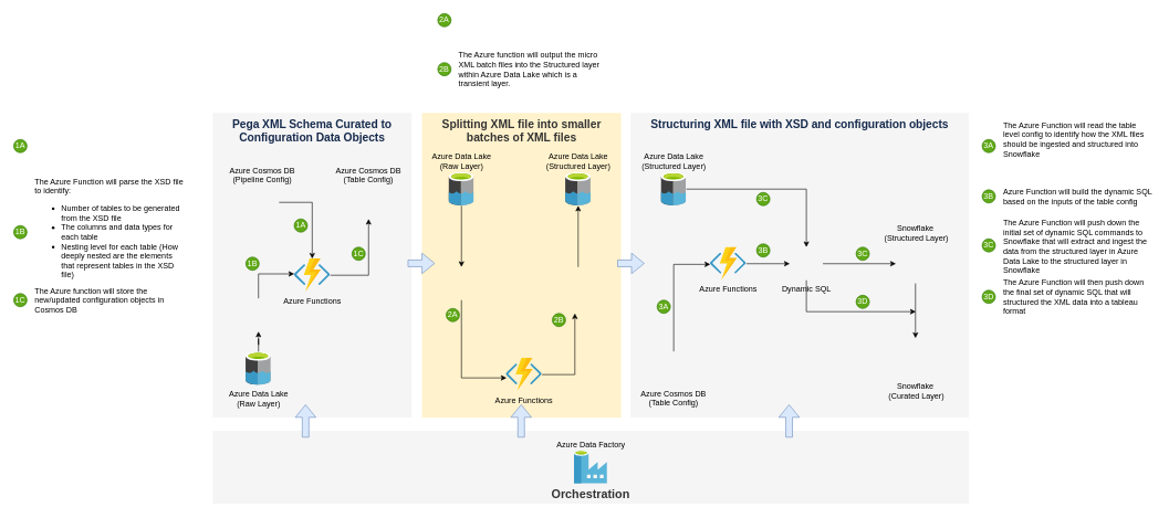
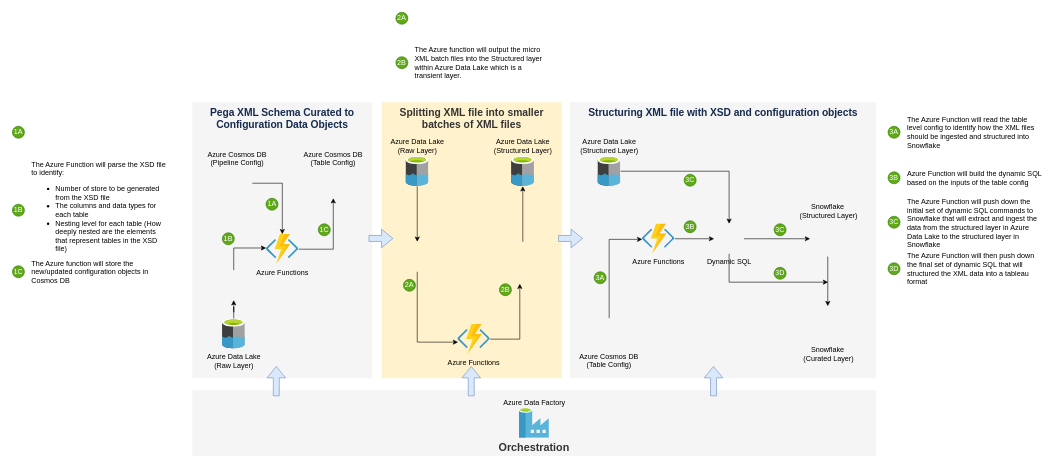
  <mxCell id="0" />
  <mxCell id="1" parent="0" />
  <mxCell id="2" value="&lt;span style=&quot;color: rgb(23 , 43 , 77) ; font-family: , &amp;quot;blinkmacsystemfont&amp;quot; , &amp;quot;segoe ui&amp;quot; , &amp;quot;roboto&amp;quot; , &amp;quot;noto sans&amp;quot; , &amp;quot;ubuntu&amp;quot; , &amp;quot;droid sans&amp;quot; , &amp;quot;helvetica neue&amp;quot; , sans-serif ; font-size: 1.43em ; letter-spacing: -0.008em&quot;&gt;Structuring XML file with XSD and configuration objects&lt;/span&gt;" style="rounded=0;whiteSpace=wrap;html=1;fillColor=#f5f5f5;fontColor=#333333;strokeColor=none;verticalAlign=top;fontStyle=1" parent="1" vertex="1"><mxGeometry x="950" y="170" width="510" height="460" as="geometry" /></mxCell>
  <mxCell id="3" value="&lt;b style=&quot;font-size: 17.16px;&quot;&gt;Splitting XML file into smaller batches of XML files&lt;/b&gt;" style="rounded=0;whiteSpace=wrap;html=1;fillColor=#fff2cc;fontColor=#333333;strokeColor=none;align=center;verticalAlign=top;labelPosition=center;verticalLabelPosition=middle;fontSize=17.16;" parent="1" vertex="1"><mxGeometry x="635.53" y="170" width="300" height="460" as="geometry" /></mxCell>
  <mxCell id="4" value="&lt;span style=&quot;color: rgb(23 , 43 , 77) ; letter-spacing: -0.008em&quot;&gt;&lt;b&gt;&lt;font style=&quot;font-size: 17.16px&quot;&gt;Pega XML Schema Curated to Configuration Data Objects&lt;/font&gt;&lt;/b&gt;&lt;/span&gt;" style="rounded=0;whiteSpace=wrap;html=1;fillColor=#f5f5f5;fontColor=#333333;strokeColor=none;verticalAlign=top;" parent="1" vertex="1"><mxGeometry x="320" y="170" width="300" height="460" as="geometry" /></mxCell>
  <mxCell id="5" value="&lt;b&gt;&lt;font style=&quot;font-size: 18px&quot;&gt;Orchestration&lt;/font&gt;&lt;/b&gt;" style="rounded=0;whiteSpace=wrap;html=1;fillColor=#f5f5f5;fontColor=#333333;strokeColor=none;verticalAlign=bottom;" parent="1" vertex="1"><mxGeometry x="320" y="650" width="1140" height="110" as="geometry" /></mxCell>
  <mxCell id="6" style="edgeStyle=orthogonalEdgeStyle;rounded=0;orthogonalLoop=1;jettySize=auto;html=1;" parent="1" source="7" target="38" edge="1"><mxGeometry relative="1" as="geometry" /></mxCell>
  <mxCell id="7" value="" style="shape=image;html=1;verticalAlign=top;verticalLabelPosition=bottom;labelBackgroundColor=#ffffff;imageAspect=0;aspect=fixed;image=https://cdn1.iconfinder.com/data/icons/hawcons/32/699182-icon-102-document-file-xml-128.png;strokeColor=#FFFFFF;fillColor=#08CEFF;" parent="1" vertex="1"><mxGeometry x="846" y="402.6" width="50" height="50" as="geometry" /></mxCell>
  <mxCell id="8" value="Azure Data Factory" style="aspect=fixed;html=1;points=[];align=center;image;fontSize=12;image=img/lib/mscae/Data_Factory.svg;labelBackgroundColor=none;labelPosition=center;verticalLabelPosition=top;verticalAlign=bottom;" parent="1" vertex="1"><mxGeometry x="865" y="680" width="50" height="50" as="geometry" /></mxCell>
  <mxCell id="9" style="edgeStyle=orthogonalEdgeStyle;rounded=0;orthogonalLoop=1;jettySize=auto;html=1;" parent="1" source="43" target="35" edge="1"><mxGeometry relative="1" as="geometry" /></mxCell>
  <mxCell id="10" style="edgeStyle=orthogonalEdgeStyle;rounded=0;orthogonalLoop=1;jettySize=auto;html=1;" parent="1" source="12" target="26" edge="1"><mxGeometry relative="1" as="geometry" /></mxCell>
  <mxCell id="11" style="edgeStyle=orthogonalEdgeStyle;rounded=0;orthogonalLoop=1;jettySize=auto;html=1;" parent="1" source="12" edge="1"><mxGeometry relative="1" as="geometry"><mxPoint x="1380" y="470" as="targetPoint" /><Array as="points"><mxPoint x="1215" y="470" /></Array></mxGeometry></mxCell>
  <mxCell id="12" value="Dynamic SQL" style="shape=image;html=1;verticalAlign=top;verticalLabelPosition=bottom;labelBackgroundColor=none;imageAspect=0;aspect=fixed;image=https://cdn1.iconfinder.com/data/icons/hawcons/32/700048-icon-89-document-file-sql-128.png;labelPosition=center;align=center;" parent="1" vertex="1"><mxGeometry x="1190" y="372.6" width="50" height="50" as="geometry" /></mxCell>
  <mxCell id="13" value="" style="shape=image;html=1;verticalAlign=top;verticalLabelPosition=bottom;labelBackgroundColor=#ffffff;imageAspect=0;aspect=fixed;image=https://cdn1.iconfinder.com/data/icons/hawcons/32/699182-icon-102-document-file-xml-128.png;strokeColor=#FFFFFF;fillColor=#08CEFF;" parent="1" vertex="1"><mxGeometry x="826" y="392.6" width="50" height="50" as="geometry" /></mxCell>
  <mxCell id="14" value="" style="shape=image;html=1;verticalAlign=top;verticalLabelPosition=bottom;labelBackgroundColor=#ffffff;imageAspect=0;aspect=fixed;image=https://cdn1.iconfinder.com/data/icons/hawcons/32/699182-icon-102-document-file-xml-128.png;strokeColor=#FFFFFF;fillColor=#08CEFF;" parent="1" vertex="1"><mxGeometry x="866" y="422.6" width="50" height="50" as="geometry" /></mxCell>
  <mxCell id="15" style="edgeStyle=orthogonalEdgeStyle;rounded=0;orthogonalLoop=1;jettySize=auto;html=1;" parent="1" source="16" target="43" edge="1"><mxGeometry relative="1" as="geometry" /></mxCell>
  <mxCell id="16" value="Azure Cosmos DB &#10;(Pipeline Config)" style="shape=image;verticalLabelPosition=top;labelBackgroundColor=none;verticalAlign=bottom;aspect=fixed;imageAspect=0;image=https://www.bobpusateri.com/wp-content/uploads/2018/09/CosmosDB-400.png;labelPosition=center;align=center;" parent="1" vertex="1"><mxGeometry x="370" y="280" width="50" height="50" as="geometry" /></mxCell>
  <mxCell id="17" value="2A" style="ellipse;whiteSpace=wrap;html=1;aspect=fixed;fillColor=#60a917;strokeColor=#2D7600;fontColor=#ffffff;" parent="1" vertex="1"><mxGeometry x="659.35" y="20" width="20" height="20" as="geometry" /></mxCell>
  <mxCell id="18" value="2B" style="ellipse;whiteSpace=wrap;html=1;aspect=fixed;fillColor=#60a917;strokeColor=#2D7600;fontColor=#ffffff;" parent="1" vertex="1"><mxGeometry x="659.36" y="94" width="20" height="20" as="geometry" /></mxCell>
  <mxCell id="19" value="The Azure function will output the micro XML batch files into the Structured layer within Azure Data Lake which is a transient layer." style="text;html=1;strokeColor=none;fillColor=none;align=left;verticalAlign=middle;whiteSpace=wrap;rounded=0;" parent="1" vertex="1"><mxGeometry x="689.36" y="74" width="230" height="60" as="geometry" /></mxCell>
  <mxCell id="20" value="3A" style="ellipse;whiteSpace=wrap;html=1;aspect=fixed;fillColor=#60a917;strokeColor=#2D7600;fontColor=#ffffff;" parent="1" vertex="1"><mxGeometry x="1480" y="210" width="20" height="20" as="geometry" /></mxCell>
- <mxCell id="21" value="The Azure Function will read the table level config to identify how the XML files should be ingested and structured into Snowflake" style="text;html=1;strokeColor=none;fillColor=none;align=left;verticalAlign=middle;whiteSpace=wrap;rounded=0;" parent="1" vertex="1"><mxGeometry x="1510" y="180" width="230" height="60" as="geometry" /></mxCell>
+ <mxCell id="21" value="The Azure Function will read the table level config to identify how the XML files should be ingested and structured into Snowflake" style="text;html=1;strokeColor=none;fillColor=none;align=left;verticalAlign=middle;whiteSpace=wrap;rounded=0;" parent="1" vertex="1"><mxGeometry x="1510" y="190" width="230" height="60" as="geometry" /></mxCell>
  <mxCell id="22" value="3B" style="ellipse;whiteSpace=wrap;html=1;aspect=fixed;fillColor=#60a917;strokeColor=#2D7600;fontColor=#ffffff;" parent="1" vertex="1"><mxGeometry x="1480" y="286" width="20" height="20" as="geometry" /></mxCell>
  <mxCell id="23" value="Azure Function will build the dynamic SQL based on the inputs of the table config" style="text;html=1;strokeColor=none;fillColor=none;align=left;verticalAlign=middle;whiteSpace=wrap;rounded=0;" parent="1" vertex="1"><mxGeometry x="1510" y="266" width="230" height="60" as="geometry" /></mxCell>
  <mxCell id="24" value="Snowflake&#10; (Curated Layer)" style="shape=image;verticalLabelPosition=bottom;labelBackgroundColor=none;verticalAlign=top;aspect=fixed;imageAspect=0;image=https://globalcorporateventuring.com/content/uploads/2018/08/Snowflake_Computing_blue_icon.png;labelPosition=center;align=center;" parent="1" vertex="1"><mxGeometry x="1350" y="510" width="59" height="59.41" as="geometry" /></mxCell>
  <mxCell id="25" style="edgeStyle=orthogonalEdgeStyle;rounded=0;orthogonalLoop=1;jettySize=auto;html=1;" parent="1" source="26" target="24" edge="1"><mxGeometry relative="1" as="geometry" /></mxCell>
  <mxCell id="26" value="Snowflake&#10; (Structured Layer)" style="shape=image;verticalLabelPosition=top;labelBackgroundColor=none;verticalAlign=bottom;aspect=fixed;imageAspect=0;image=https://globalcorporateventuring.com/content/uploads/2018/08/Snowflake_Computing_blue_icon.png;labelPosition=center;align=center;" parent="1" vertex="1"><mxGeometry x="1350" y="367.89" width="59" height="59.41" as="geometry" /></mxCell>
  <mxCell id="27" style="edgeStyle=orthogonalEdgeStyle;rounded=0;orthogonalLoop=1;jettySize=auto;html=1;entryX=0.003;entryY=0.52;entryDx=0;entryDy=0;entryPerimeter=0;" parent="1" source="28" target="41" edge="1"><mxGeometry relative="1" as="geometry"><Array as="points"><mxPoint x="1015" y="556" /></Array></mxGeometry></mxCell>
  <mxCell id="28" value="Azure Cosmos DB &#10;(Table Config)" style="shape=image;verticalLabelPosition=bottom;labelBackgroundColor=none;verticalAlign=top;aspect=fixed;imageAspect=0;image=https://www.bobpusateri.com/wp-content/uploads/2018/09/CosmosDB-400.png;labelPosition=center;align=center;" parent="1" vertex="1"><mxGeometry x="990" y="530" width="50" height="50" as="geometry" /></mxCell>
  <mxCell id="29" style="edgeStyle=orthogonalEdgeStyle;rounded=0;orthogonalLoop=1;jettySize=auto;html=1;entryX=0;entryY=1;entryDx=0;entryDy=0;" parent="1" source="42" target="14" edge="1"><mxGeometry relative="1" as="geometry" /></mxCell>
  <mxCell id="30" style="edgeStyle=orthogonalEdgeStyle;rounded=0;orthogonalLoop=1;jettySize=auto;html=1;entryX=0.015;entryY=0.6;entryDx=0;entryDy=0;entryPerimeter=0;" parent="1" source="31" target="42" edge="1"><mxGeometry relative="1" as="geometry"><Array as="points"><mxPoint x="695" y="570" /></Array></mxGeometry></mxCell>
  <mxCell id="31" value="" style="shape=image;html=1;verticalAlign=top;verticalLabelPosition=bottom;labelBackgroundColor=#ffffff;imageAspect=0;aspect=fixed;image=https://cdn1.iconfinder.com/data/icons/hawcons/32/699182-icon-102-document-file-xml-128.png;strokeColor=#FFFFFF;fillColor=#08CEFF;" parent="1" vertex="1"><mxGeometry x="670" y="402.6" width="50" height="50" as="geometry" /></mxCell>
  <mxCell id="32" style="edgeStyle=orthogonalEdgeStyle;rounded=0;orthogonalLoop=1;jettySize=auto;html=1;" parent="1" source="41" target="12" edge="1"><mxGeometry relative="1" as="geometry" /></mxCell>
  <mxCell id="33" style="edgeStyle=orthogonalEdgeStyle;rounded=0;orthogonalLoop=1;jettySize=auto;html=1;" parent="1" source="34" target="50" edge="1"><mxGeometry relative="1" as="geometry" /></mxCell>
  <mxCell id="34" value="Azure Data Lake&lt;br&gt;(Raw Layer)" style="aspect=fixed;html=1;points=[];align=center;image;fontSize=12;image=img/lib/mscae/Data_Lake.svg;strokeColor=#FFFFFF;fillColor=#08CEFF;labelBackgroundColor=none;" parent="1" vertex="1"><mxGeometry x="370" y="531" width="38" height="50" as="geometry" /></mxCell>
  <mxCell id="35" value="Azure Cosmos DB &#10;(Table Config)" style="shape=image;verticalLabelPosition=top;labelBackgroundColor=none;verticalAlign=bottom;aspect=fixed;imageAspect=0;image=https://www.bobpusateri.com/wp-content/uploads/2018/09/CosmosDB-400.png;labelPosition=center;align=center;" parent="1" vertex="1"><mxGeometry x="530" y="280" width="50" height="50" as="geometry" /></mxCell>
  <mxCell id="36" style="edgeStyle=orthogonalEdgeStyle;rounded=0;orthogonalLoop=1;jettySize=auto;html=1;" parent="1" source="37" target="31" edge="1"><mxGeometry relative="1" as="geometry" /></mxCell>
  <mxCell id="37" value="Azure Data Lake&lt;br&gt;(Raw Layer)" style="aspect=fixed;html=1;points=[];align=center;image;fontSize=12;image=img/lib/mscae/Data_Lake.svg;strokeColor=#FFFFFF;fillColor=#08CEFF;labelBackgroundColor=none;labelPosition=center;verticalLabelPosition=top;verticalAlign=bottom;" parent="1" vertex="1"><mxGeometry x="676" y="260" width="38" height="50" as="geometry" /></mxCell>
  <mxCell id="38" value="Azure Data Lake&lt;br&gt;(Structured Layer)" style="aspect=fixed;html=1;points=[];align=center;image;fontSize=12;image=img/lib/mscae/Data_Lake.svg;strokeColor=#FFFFFF;fillColor=#08CEFF;labelBackgroundColor=none;labelPosition=center;verticalLabelPosition=top;verticalAlign=bottom;" parent="1" vertex="1"><mxGeometry x="852" y="260" width="38" height="50" as="geometry" /></mxCell>
  <mxCell id="39" style="edgeStyle=orthogonalEdgeStyle;rounded=0;orthogonalLoop=1;jettySize=auto;html=1;entryX=0.5;entryY=0;entryDx=0;entryDy=0;" edge="1" parent="1" source="40" target="12"><mxGeometry relative="1" as="geometry" /></mxCell>
  <mxCell id="40" value="Azure Data Lake&lt;br&gt;(Structured Layer)" style="aspect=fixed;html=1;points=[];align=center;image;fontSize=12;image=img/lib/mscae/Data_Lake.svg;strokeColor=#FFFFFF;fillColor=#08CEFF;labelBackgroundColor=none;labelPosition=center;verticalLabelPosition=top;verticalAlign=bottom;" parent="1" vertex="1"><mxGeometry x="996" y="260" width="38" height="50" as="geometry" /></mxCell>
  <mxCell id="41" value="Azure Functions" style="aspect=fixed;html=1;points=[];align=center;image;fontSize=12;image=img/lib/mscae/Functions.svg;labelBackgroundColor=none;" parent="1" vertex="1"><mxGeometry x="1070" y="372.6" width="54.35" height="50" as="geometry" /></mxCell>
  <mxCell id="42" value="Azure Functions" style="aspect=fixed;html=1;points=[];align=center;image;fontSize=12;image=img/lib/mscae/Functions.svg;labelBackgroundColor=none;" parent="1" vertex="1"><mxGeometry x="762.18" width="54.35" height="50" as="geometry" y="540" /></mxCell>
  <mxCell id="43" value="Azure Functions" style="aspect=fixed;html=1;points=[];align=center;image;fontSize=12;image=img/lib/mscae/Functions.svg;labelBackgroundColor=none;" parent="1" vertex="1"><mxGeometry x="442.83" y="390" width="54.35" height="50" as="geometry" /></mxCell>
  <mxCell id="44" value="" style="shape=flexArrow;endArrow=classic;html=1;fillColor=#dae8fc;strokeColor=#6c8ebf;" parent="1" edge="1"><mxGeometry width="50" height="50" relative="1" as="geometry"><mxPoint x="460" y="660" as="sourcePoint" /><mxPoint x="460" y="610" as="targetPoint" /></mxGeometry></mxCell>
  <mxCell id="45" value="" style="shape=flexArrow;endArrow=classic;html=1;fillColor=#dae8fc;strokeColor=#6c8ebf;" parent="1" edge="1"><mxGeometry width="50" height="50" relative="1" as="geometry"><mxPoint x="785.03" y="660" as="sourcePoint" /><mxPoint x="785.03" y="610" as="targetPoint" /></mxGeometry></mxCell>
  <mxCell id="46" value="" style="shape=flexArrow;endArrow=classic;html=1;fillColor=#dae8fc;strokeColor=#6c8ebf;" parent="1" edge="1"><mxGeometry width="50" height="50" relative="1" as="geometry"><mxPoint x="1189" y="660" as="sourcePoint" /><mxPoint x="1189" y="610" as="targetPoint" /></mxGeometry></mxCell>
  <mxCell id="47" value="" style="shape=flexArrow;endArrow=classic;html=1;fillColor=#dae8fc;strokeColor=#6c8ebf;" parent="1" edge="1"><mxGeometry width="50" height="50" relative="1" as="geometry"><mxPoint x="930" y="397.1" as="sourcePoint" /><mxPoint x="971" y="397.1" as="targetPoint" /></mxGeometry></mxCell>
  <mxCell id="48" value="" style="shape=flexArrow;endArrow=classic;html=1;fillColor=#dae8fc;strokeColor=#6c8ebf;" parent="1" edge="1"><mxGeometry width="50" height="50" relative="1" as="geometry"><mxPoint x="614" y="397.1" as="sourcePoint" /><mxPoint x="655" y="397.1" as="targetPoint" /></mxGeometry></mxCell>
  <mxCell id="49" style="edgeStyle=orthogonalEdgeStyle;rounded=0;orthogonalLoop=1;jettySize=auto;html=1;entryX=0.003;entryY=0.46;entryDx=0;entryDy=0;entryPerimeter=0;" parent="1" source="50" target="43" edge="1"><mxGeometry relative="1" as="geometry"><Array as="points"><mxPoint x="389" y="413" /></Array></mxGeometry></mxCell>
  <mxCell id="50" value="" style="shape=image;html=1;verticalAlign=top;verticalLabelPosition=bottom;labelBackgroundColor=#ffffff;imageAspect=0;aspect=fixed;image=https://cdn1.iconfinder.com/data/icons/hawcons/32/699182-icon-102-document-file-xml-128.png;strokeColor=#FFFFFF;fillColor=#08CEFF;" parent="1" vertex="1"><mxGeometry x="364" y="450" width="50" height="50" as="geometry" /></mxCell>
  <mxCell id="51" value="1B" style="ellipse;whiteSpace=wrap;html=1;aspect=fixed;fillColor=#60a917;strokeColor=#2D7600;fontColor=#ffffff;" parent="1" vertex="1"><mxGeometry x="370" y="387.6" width="20" height="20" as="geometry" /></mxCell>
  <mxCell id="52" value="1A" style="ellipse;whiteSpace=wrap;html=1;aspect=fixed;fillColor=#60a917;strokeColor=#2D7600;fontColor=#ffffff;" parent="1" vertex="1"><mxGeometry x="442.83" y="330" width="20" height="20" as="geometry" /></mxCell>
  <mxCell id="53" value="1C" style="ellipse;whiteSpace=wrap;html=1;aspect=fixed;fillColor=#60a917;strokeColor=#2D7600;fontColor=#ffffff;" parent="1" vertex="1"><mxGeometry x="530" y="372.6" width="20" height="20" as="geometry" /></mxCell>
  <mxCell id="54" value="2A" style="ellipse;whiteSpace=wrap;html=1;aspect=fixed;fillColor=#60a917;strokeColor=#2D7600;fontColor=#ffffff;" parent="1" vertex="1"><mxGeometry x="672" y="465.2" width="20" height="20" as="geometry" /></mxCell>
  <mxCell id="55" value="2B" style="ellipse;whiteSpace=wrap;html=1;aspect=fixed;fillColor=#60a917;strokeColor=#2D7600;fontColor=#ffffff;" parent="1" vertex="1"><mxGeometry x="832" y="472.6" width="20" height="20" as="geometry" /></mxCell>
  <mxCell id="56" value="3C" style="ellipse;whiteSpace=wrap;html=1;aspect=fixed;fillColor=#60a917;strokeColor=#2D7600;fontColor=#ffffff;" parent="1" vertex="1"><mxGeometry x="1140" y="290" width="20" height="20" as="geometry" /></mxCell>
  <mxCell id="57" value="3A" style="ellipse;whiteSpace=wrap;html=1;aspect=fixed;fillColor=#60a917;strokeColor=#2D7600;fontColor=#ffffff;" parent="1" vertex="1"><mxGeometry x="990" y="452.6" width="20" height="20" as="geometry" /></mxCell>
  <mxCell id="58" value="3B" style="ellipse;whiteSpace=wrap;html=1;aspect=fixed;fillColor=#60a917;strokeColor=#2D7600;fontColor=#ffffff;" parent="1" vertex="1"><mxGeometry x="1140" y="367.6" width="20" height="20" as="geometry" /></mxCell>
  <mxCell id="59" value="3C" style="ellipse;whiteSpace=wrap;html=1;aspect=fixed;fillColor=#60a917;strokeColor=#2D7600;fontColor=#ffffff;" parent="1" vertex="1"><mxGeometry x="1290" y="372.6" width="20" height="20" as="geometry" /></mxCell>
  <mxCell id="60" value="3D" style="ellipse;whiteSpace=wrap;html=1;aspect=fixed;fillColor=#60a917;strokeColor=#2D7600;fontColor=#ffffff;" parent="1" vertex="1"><mxGeometry x="1290" y="445.2" width="20" height="20" as="geometry" /></mxCell>
  <mxCell id="61" value="1A" style="ellipse;whiteSpace=wrap;html=1;aspect=fixed;fillColor=#60a917;strokeColor=#2D7600;fontColor=#ffffff;" parent="1" vertex="1"><mxGeometry x="20" y="210" width="20" height="20" as="geometry" /></mxCell>
  <mxCell id="62" value="1B" style="ellipse;whiteSpace=wrap;html=1;aspect=fixed;fillColor=#60a917;strokeColor=#2D7600;fontColor=#ffffff;" parent="1" vertex="1"><mxGeometry x="20" y="340" width="20" height="20" as="geometry" /></mxCell>
- <mxCell id="63" value="The Azure Function will parse the XSD file to identify:&lt;br&gt;&lt;ul&gt;&lt;li&gt;Number of tables to be generated from the XSD file&lt;/li&gt;&lt;li&gt;The columns and data types for each table&lt;/li&gt;&lt;li&gt;Nesting level for each table (How deeply nested are the elements that represent tables in the XSD file)&lt;/li&gt;&lt;/ul&gt;" style="text;html=1;strokeColor=none;fillColor=none;align=left;verticalAlign=middle;whiteSpace=wrap;rounded=0;" parent="1" vertex="1"><mxGeometry x="50" y="320" width="230" height="60" as="geometry" /></mxCell>
+ <mxCell id="63" value="The Azure Function will parse the XSD file to identify:&lt;br&gt;&lt;ul&gt;&lt;li&gt;Number of store to be generated from the XSD file&lt;/li&gt;&lt;li&gt;The columns and data types for each table&lt;/li&gt;&lt;li&gt;Nesting level for each table (How deeply nested are the elements that represent tables in the XSD file)&lt;/li&gt;&lt;/ul&gt;" style="text;html=1;strokeColor=none;fillColor=none;align=left;verticalAlign=middle;whiteSpace=wrap;rounded=0;" parent="1" vertex="1"><mxGeometry x="50" y="320" width="230" height="60" as="geometry" /></mxCell>
  <mxCell id="64" value="1C" style="ellipse;whiteSpace=wrap;html=1;aspect=fixed;fillColor=#60a917;strokeColor=#2D7600;fontColor=#ffffff;" parent="1" vertex="1"><mxGeometry x="20" y="442.6" width="20" height="20" as="geometry" /></mxCell>
  <mxCell id="65" value="The Azure function will store the new/updated configuration objects in Cosmos DB" style="text;html=1;strokeColor=none;fillColor=none;align=left;verticalAlign=middle;whiteSpace=wrap;rounded=0;" parent="1" vertex="1"><mxGeometry x="50" y="422.6" width="230" height="60" as="geometry" /></mxCell>
  <mxCell id="66" value="3C" style="ellipse;whiteSpace=wrap;html=1;aspect=fixed;fillColor=#60a917;strokeColor=#2D7600;fontColor=#ffffff;" vertex="1" parent="1"><mxGeometry x="1480" y="360" width="20" height="20" as="geometry" /></mxCell>
  <mxCell id="67" value="The Azure Function will push down the initial set of dynamic SQL commands to Snowflake that will extract and ingest the data from the structured layer in Azure Data Lake to the structured layer in Snowflake" style="text;html=1;strokeColor=none;fillColor=none;align=left;verticalAlign=middle;whiteSpace=wrap;rounded=0;" vertex="1" parent="1"><mxGeometry x="1510" y="342" width="230" height="60" as="geometry" /></mxCell>
  <mxCell id="68" value="3D" style="ellipse;whiteSpace=wrap;html=1;aspect=fixed;fillColor=#60a917;strokeColor=#2D7600;fontColor=#ffffff;" vertex="1" parent="1"><mxGeometry x="1480" y="437.6" width="20" height="20" as="geometry" /></mxCell>
  <mxCell id="69" value="The Azure Function will then push down the final set of dynamic SQL that will structured the XML data into a tableau format" style="text;html=1;strokeColor=none;fillColor=none;align=left;verticalAlign=middle;whiteSpace=wrap;rounded=0;" vertex="1" parent="1"><mxGeometry x="1510" y="417.6" width="230" height="60" as="geometry" /></mxCell>
